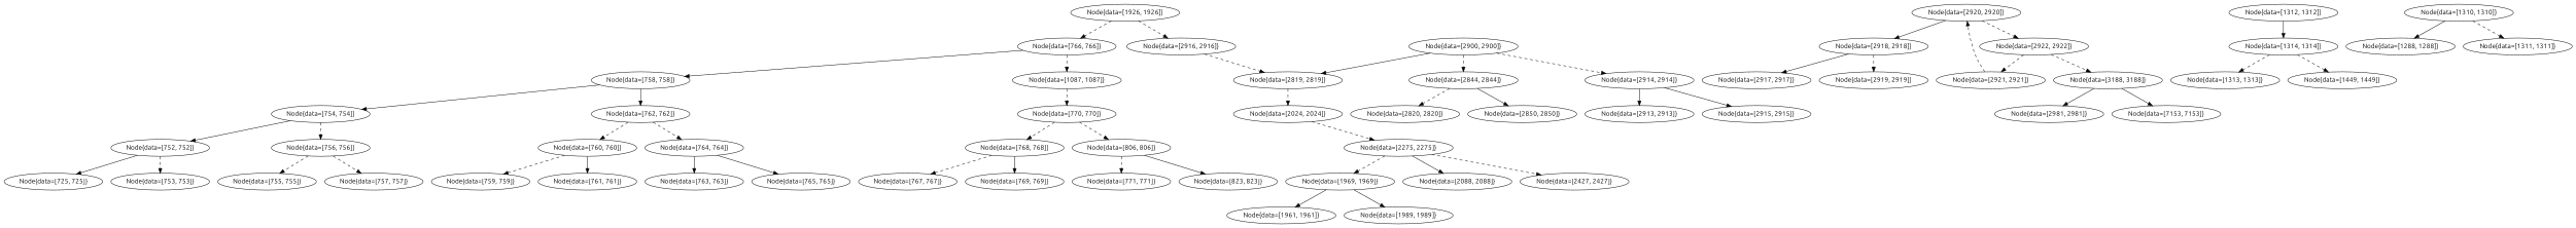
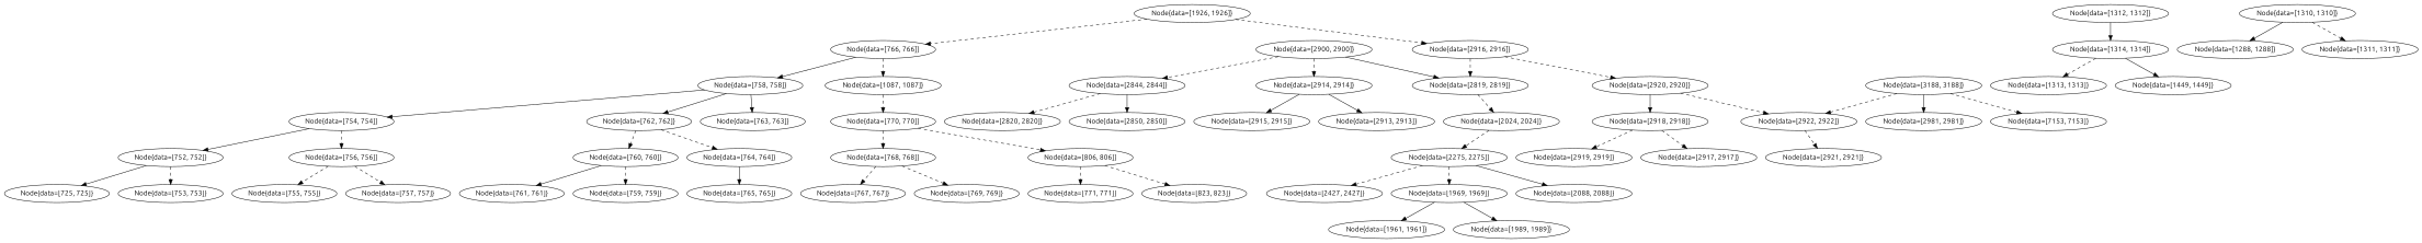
  digraph {
    fontname=Ubuntu
    node [fontname=Ubuntu]
    edge [fontname=Ubuntu style=dashed]
    n1 [label="Node{data=[1926, 1926]}"]
    n2 [label="Node{data=[766, 766]}"]
    n3 [label="Node{data=[2916, 2916]}"]
    n4 [label="Node{data=[758, 758]}"]
    n5 [label="Node{data=[1087, 1087]}"]
    n6 [label="Node{data=[2819, 2819]}"]
    n7 [label="Node{data=[2920, 2920]}"]
    n8 [label="Node{data=[754, 754]}"]
    n9 [label="Node{data=[762, 762]}"]
    n10 [label="Node{data=[770, 770]}"]
    n11 [label="Node{data=[752, 752]}"]
    n12 [label="Node{data=[756, 756]}"]
    n13 [label="Node{data=[760, 760]}"]
    n14 [label="Node{data=[764, 764]}"]
    n15 [label="Node{data=[725, 725]}"]
    n16 [label="Node{data=[753, 753]}"]
    n17 [label="Node{data=[755, 755]}"]
    n18 [label="Node{data=[757, 757]}"]
    n19 [label="Node{data=[759, 759]}"]
    n20 [label="Node{data=[761, 761]}"]
    n21 [label="Node{data=[763, 763]}"]
    n22 [label="Node{data=[765, 765]}"]
    n23 [label="Node{data=[768, 768]}"]
    n24 [label="Node{data=[806, 806]}"]
    n25 [label="Node{data=[1312, 1312]}"]
    n26 [label="Node{data=[1314, 1314]}"]
    n27 [label="Node{data=[767, 767]}"]
    n28 [label="Node{data=[769, 769]}"]
    n29 [label="Node{data=[771, 771]}"]
    n30 [label="Node{data=[823, 823]}"]
    n31 [label="Node{data=[1310, 1310]}"]
    n32 [label="Node{data=[1288, 1288]}"]
    n33 [label="Node{data=[1311, 1311]}"]
    n34 [label="Node{data=[1313, 1313]}"]
    n35 [label="Node{data=[1449, 1449]}"]
    n36 [label="Node{data=[2024, 2024]}"]
    n37 [label="Node{data=[2918, 2918]}"]
    n38 [label="Node{data=[2922, 2922]}"]
    n39 [label="Node{data=[2275, 2275]}"]
    n40 [label="Node{data=[2900, 2900]}"]
    n41 [label="Node{data=[2844, 2844]}"]
    n42 [label="Node{data=[2914, 2914]}"]
    n43 [label="Node{data=[1969, 1969]}"]
    n44 [label="Node{data=[1961, 1961]}"]
    n45 [label="Node{data=[1989, 1989]}"]
    n46 [label="Node{data=[2088, 2088]}"]
    n47 [label="Node{data=[2427, 2427]}"]
    n48 [label="Node{data=[2820, 2820]}"]
    n49 [label="Node{data=[2850, 2850]}"]
    n50 [label="Node{data=[2913, 2913]}"]
    n51 [label="Node{data=[2915, 2915]}"]
    n52 [label="Node{data=[2917, 2917]}"]
    n53 [label="Node{data=[2919, 2919]}"]
    n54 [label="Node{data=[2921, 2921]}"]
    n55 [label="Node{data=[3188, 3188]}"]
    n56 [label="Node{data=[2981, 2981]}"]
    n57 [label="Node{data=[7153, 7153]}"]
    n1 -> n2
    n1 -> n3
    n2 -> n4 [style=solid]
    n2 -> n5
    n3 -> n6
-   n54 -> n7
+   n3 -> n7
    n4 -> n8 [style=solid]
    n4 -> n9 [style=solid]
    n5 -> n10
    n6 -> n36
    n7 -> n37 [style=solid]
    n7 -> n38
    n8 -> n11 [style=solid]
    n8 -> n12
    n9 -> n13
    n9 -> n14
    n10 -> n23
    n10 -> n24
    n11 -> n15 [style=solid]
    n11 -> n16
    n12 -> n17
    n12 -> n18
    n13 -> n19
    n13 -> n20 [style=solid]
-   n14 -> n21 [style=solid]
+   n4 -> n21 [style=solid]
    n14 -> n22 [style=solid]
    n23 -> n27
-   n23 -> n28 [style=solid]
+   n23 -> n28
    n24 -> n29
-   n24 -> n30 [style=solid]
+   n24 -> n30
    n25 -> n26 [style=solid]
    n26 -> n34
-   n26 -> n35
+   n26 -> n35 [style=solid]
    n31 -> n32 [style=solid]
    n31 -> n33
    n36 -> n39
-   n37 -> n52 [style=solid]
+   n37 -> n52
    n37 -> n53
    n38 -> n54
-   n38 -> n55
+   n55 -> n38
    n39 -> n43
    n39 -> n46 [style=solid]
    n39 -> n47
    n40 -> n6 [style=solid]
    n40 -> n41
    n40 -> n42
    n41 -> n48
    n41 -> n49 [style=solid]
    n42 -> n50 [style=solid]
    n42 -> n51 [style=solid]
    n43 -> n44 [style=solid]
    n43 -> n45 [style=solid]
    n55 -> n56 [style=solid]
-   n55 -> n57 [style=solid]
+   n55 -> n57
  }
